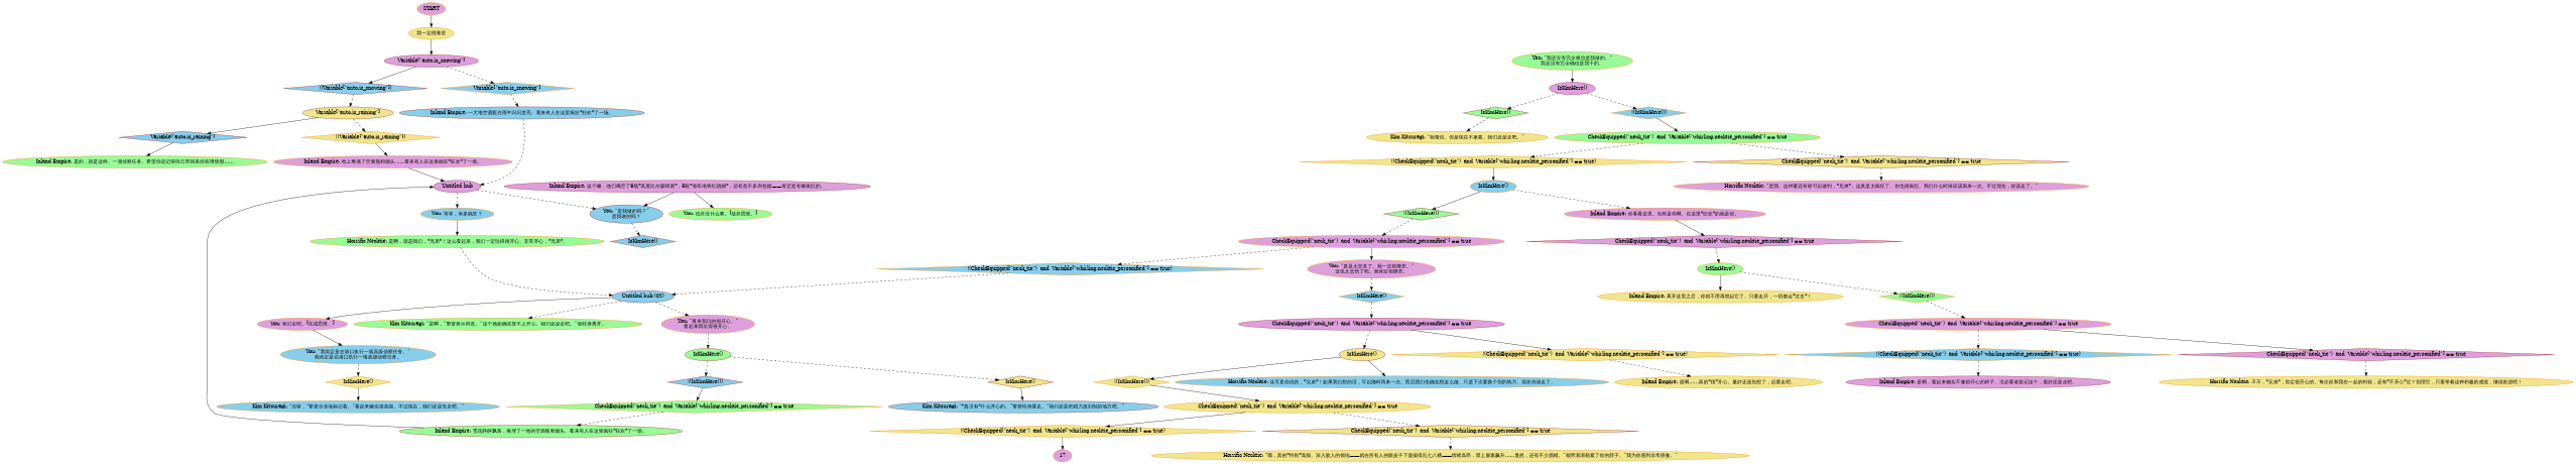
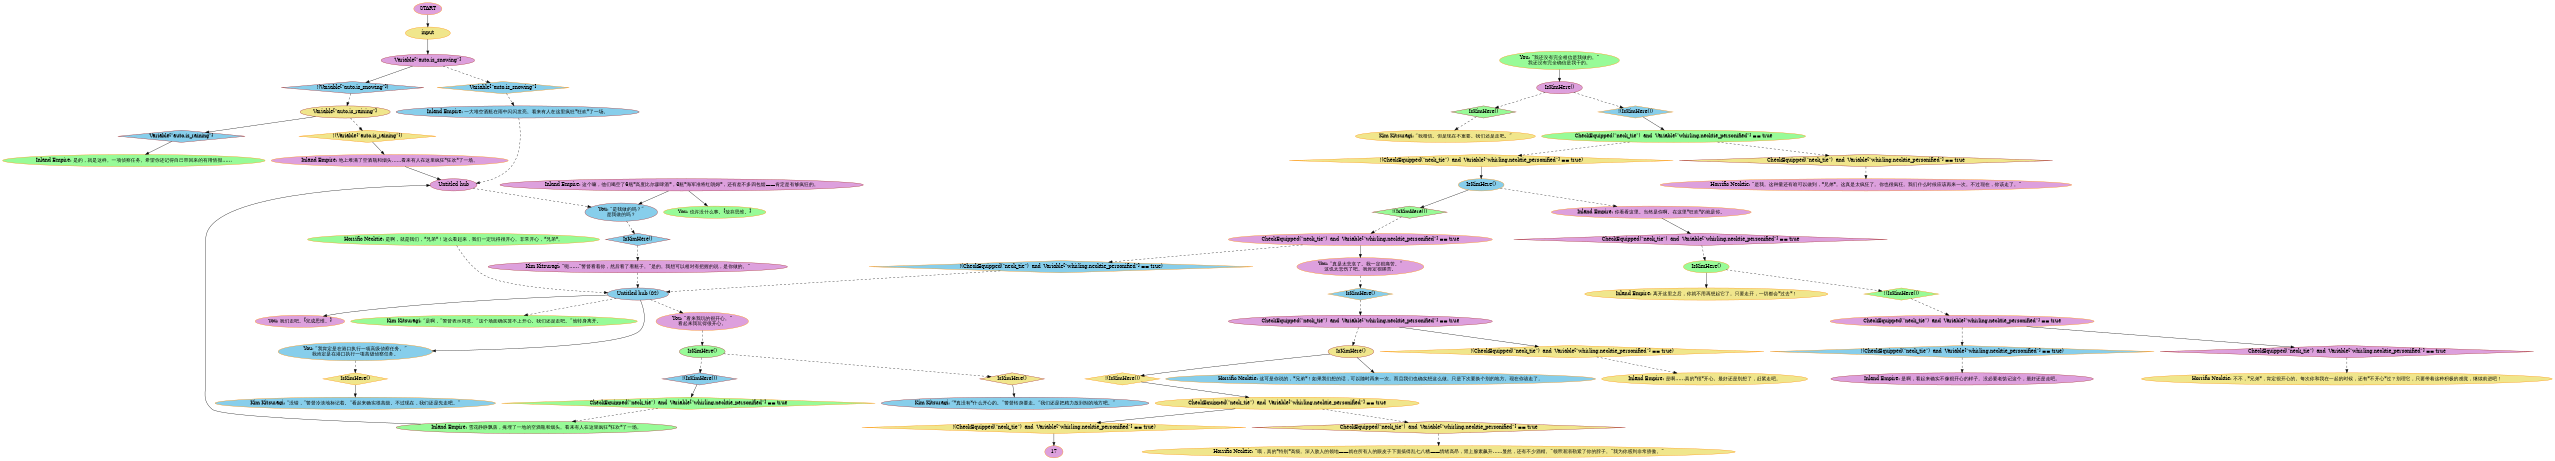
  digraph {
    node [color=darkorange fillcolor=plum style=filled]
    edge [style=dashed]
    n1 [label=START]
-   n2 [fillcolor=khaki label="我一定很痛苦"]
+   n2 [fillcolor=khaki label=input]
    n3 [color=brown label="Variable[\"auto.is_snowing\"]"]
    n4 [fillcolor=skyblue label="Variable[\"auto.is_snowing\"]" shape=diamond]
    n5 [color=brown fillcolor=skyblue label="!(Variable[\"auto.is_snowing\"])" shape=diamond]
    n6 [fillcolor=palegreen label="You: 也许没什么事。[放弃思维。]"]
+   n7 [color=brown label="Kim Kitsuragi: “呃……”警督看着你，然后看了看瓶子。“是的。我想可以相对有把握的说，是你做的。”"]
    n8 [color=brown fillcolor=skyblue label="Untitled hub (02)"]
    n9 [label="You: 我们走吧。[完成思维。]"]
    n10 [label="You: “看来我玩的很开心。”\n看起来我玩得很开心。"]
    n11 [fillcolor=skyblue label="You: “我肯定是在港口执行一项高级侦察任务。”\n我肯定是在港口执行一项高级侦察任务。"]
    n12 [fillcolor=palegreen label="Kim Kitsuragi: “是啊，”警督表示同意。“这个场面确实算不上开心。我们还是走吧。”他转身离开。"]
    n13 [fillcolor=khaki label="Kim Kitsuragi: “我相信。但是现在不重要。我们还是走吧。”"]
    n14 [fillcolor=skyblue label="Kim Kitsuragi: “没错，”警督冷淡地标记着。“看起来确实很高级。不过现在，我们还是先走吧。”"]
    n15 [color=brown fillcolor=skyblue label="You: “是我做的吗？”\n是我做的吗？"]
    n16 [color=brown fillcolor=skyblue label="IsKimHere()" shape=diamond]
    n17 [label="CheckEquipped(\"neck_tie\")  and  Variable[\"whirling.necktie_personified\"] == true"]
    n18 [color=brown label="CheckEquipped(\"neck_tie\")  and  Variable[\"whirling.necktie_personified\"] == true" shape=diamond]
    n19 [fillcolor=skyblue label="!(CheckEquipped(\"neck_tie\")  and  Variable[\"whirling.necktie_personified\"] == true)" shape=diamond]
    n20 [fillcolor=khaki label="Horrific Necktie: 不不，*兄弟*，肯定很开心的。每次你和我在一起的时候，还有*不开心*过？别理它，只要带着这种积极的感觉，继续前进吧！"]
    n21 [color=brown label="Inland Empire: 是啊，看起来确实不像很开心的样子。没必要老惦记这个，最好还是走吧。"]
    n22 [fillcolor=palegreen label="You: “我还没有完全相信是我做的。”\n我还没有完全确信是我干的。"]
    n23 [color=brown label="IsKimHere()"]
    n24 [color=brown fillcolor=palegreen label="IsKimHere()" shape=diamond]
    n25 [fillcolor=skyblue label="!(IsKimHere())" shape=diamond]
    n26 [color=brown fillcolor=palegreen label="IsKimHere()"]
    n27 [color=brown fillcolor=khaki label="IsKimHere()" shape=diamond]
    n28 [color=brown fillcolor=skyblue label="!(IsKimHere())" shape=diamond]
    n29 [color=brown fillcolor=skyblue label="Kim Kitsuragi: “*真没有*什么开心的。”警督转身要走。“我们还是把精力放到别的地方吧。”"]
    n30 [fillcolor=palegreen label="CheckEquipped(\"neck_tie\")  and  Variable[\"whirling.necktie_personified\"] == true" shape=diamond]
    n31 [color=brown fillcolor=palegreen label="Inland Empire: 雪花静静飘落，掩埋了一地的空酒瓶和烟头。看来有人在这里疯狂*狂欢*了一场。"]
    n32 [fillcolor=palegreen label="CheckEquipped(\"neck_tie\")  and  Variable[\"whirling.necktie_personified\"] == true"]
    n33 [color=brown fillcolor=khaki label="CheckEquipped(\"neck_tie\")  and  Variable[\"whirling.necktie_personified\"] == true" shape=diamond]
    n34 [fillcolor=khaki label="!(CheckEquipped(\"neck_tie\")  and  Variable[\"whirling.necktie_personified\"] == true)" shape=diamond]
    n35 [label="Horrific Necktie: “是我。这种量还有谁可以做到，*兄弟*。这真是太疯狂了。你也很疯狂。我们什么时候应该再来一次。不过现在，你该走了。”"]
    n36 [fillcolor=skyblue label="IsKimHere()"]
    n37 [color=brown fillcolor=palegreen label="!(IsKimHere())" shape=diamond]
    n38 [label="Inland Empire: 你看看这里。当然是你啊。在这里*狂欢*的就是你。"]
    n39 [color=brown label="Untitled hub"]
-   n40 [fillcolor=skyblue label="You: 等等，有多疯狂？"]
    n41 [fillcolor=palegreen label="Horrific Necktie: 是啊，就是我们，*兄弟*！这么看起来，我们一定玩得很开心。非常开心，*兄弟*。"]
    n42 [fillcolor=khaki label="Horrific Necktie: “哦，真的*特别*高级。深入敌人的领地——就在所有人的眼皮子下面搞得乱七八糟——情绪高昂，肾上腺素飙升……显然，还有不少酒精。”领带渐渐勒紧了你的脖子。“我为你感到非常骄傲。”"]
    n43 [fillcolor=khaki label="CheckEquipped(\"neck_tie\")  and  Variable[\"whirling.necktie_personified\"] == true"]
    n44 [color=brown fillcolor=khaki label="CheckEquipped(\"neck_tie\")  and  Variable[\"whirling.necktie_personified\"] == true" shape=diamond]
    n45 [fillcolor=khaki label="!(CheckEquipped(\"neck_tie\")  and  Variable[\"whirling.necktie_personified\"] == true)" shape=diamond]
    n46 [label=17]
    n47 [color=brown fillcolor=khaki label="Variable[\"auto.is_raining\"]"]
    n48 [color=brown fillcolor=skyblue label="Variable[\"auto.is_raining\"]" shape=diamond]
    n49 [fillcolor=khaki label="!(Variable[\"auto.is_raining\"])" shape=diamond]
    n50 [fillcolor=palegreen label="Inland Empire: 是的，就是这样。一项侦察任务。希望你还记得自己带回来的有用情报……"]
    n51 [label="Inland Empire: 地上堆满了空酒瓶和烟头……看来有人在这里疯狂*狂欢*了一场。"]
    n52 [color=brown fillcolor=skyblue label="Inland Empire: 一大堆空酒瓶在雨中闪闪发亮。看来有人在这里疯狂*狂欢*了一场。"]
    n53 [fillcolor=khaki label="Inland Empire: 是啊……真的*很*开心。最好还是别想了，赶紧走吧。"]
    n54 [fillcolor=khaki label="IsKimHere()" shape=diamond]
    n55 [color=brown label="Inland Empire: 这个嘛，他们喝空了6瓶*高度比尔森啤酒*，3瓶*海军准将红朗姆*，还有差不多四包烟——肯定是有够疯狂的。"]
    n56 [fillcolor=palegreen label="IsKimHere()"]
    n57 [fillcolor=palegreen label="!(IsKimHere())" shape=diamond]
    n58 [fillcolor=khaki label="Inland Empire: 离开这里之后，你就不用再想起它了。只要走开，一切都会*过去*！"]
    n59 [fillcolor=skyblue label="IsKimHere()" shape=diamond]
    n60 [color=brown label="CheckEquipped(\"neck_tie\")  and  Variable[\"whirling.necktie_personified\"] == true"]
    n61 [fillcolor=khaki label="!(CheckEquipped(\"neck_tie\")  and  Variable[\"whirling.necktie_personified\"] == true)" shape=diamond]
    n62 [color=brown fillcolor=khaki label="IsKimHere()"]
    n63 [label="CheckEquipped(\"neck_tie\")  and  Variable[\"whirling.necktie_personified\"] == true"]
    n64 [color=brown label="CheckEquipped(\"neck_tie\")  and  Variable[\"whirling.necktie_personified\"] == true" shape=diamond]
    n65 [fillcolor=skyblue label="!(CheckEquipped(\"neck_tie\")  and  Variable[\"whirling.necktie_personified\"] == true)" shape=diamond]
    n66 [label="You: “真是太悲哀了。我一定很痛苦。”\n这也太悲伤了吧。我肯定很痛苦。"]
    n67 [fillcolor=khaki label="!(IsKimHere())" shape=diamond]
    n68 [fillcolor=skyblue label="Horrific Necktie: 这可是你说的，*兄弟*！如果我们想的话，可以随时再来一次。而且我们也确实想这么做。只是下次要换个别的地方。现在你该走了。"]
    n1 -> n2 [style=solid]
    n2 -> n3 [style=solid]
    n3 -> n4
    n3 -> n5 [style=solid]
    n4 -> n52
    n5 -> n47
+   n7 -> n8
    n8 -> n9 [style=solid]
    n8 -> n10
-   n9 -> n11 [style=solid]
+   n8 -> n11 [style=solid]
    n8 -> n12
    n10 -> n26
    n11 -> n54
    n15 -> n16
+   n16 -> n7
    n17 -> n18 [style=solid]
    n17 -> n19
    n18 -> n20
    n19 -> n21
    n22 -> n23 [style=solid]
    n23 -> n24
    n23 -> n25
    n24 -> n13
    n25 -> n32 [style=solid]
    n26 -> n27
    n26 -> n28
    n27 -> n29 [style=solid]
    n28 -> n30 [style=solid]
    n30 -> n31
    n31 -> n39 [style=solid]
    n32 -> n33
    n32 -> n34
    n33 -> n35
    n34 -> n36 [style=solid]
    n36 -> n37 [style=solid]
    n36 -> n38
    n37 -> n63
    n38 -> n64 [style=solid]
    n39 -> n15
-   n39 -> n40
-   n40 -> n41 [style=solid]
    n41 -> n8
    n43 -> n44
    n43 -> n45 [style=solid]
    n44 -> n42
    n45 -> n46 [style=solid]
    n47 -> n48 [style=solid]
    n47 -> n49
    n48 -> n50 [style=solid]
    n49 -> n51 [style=solid]
    n51 -> n39 [style=solid]
    n52 -> n39
    n54 -> n14 [style=solid]
    n55 -> n6 [style=solid]
    n55 -> n15 [style=solid]
    n56 -> n57
    n56 -> n58 [style=solid]
    n57 -> n17
    n59 -> n60
    n60 -> n61 [style=solid]
    n60 -> n62
    n61 -> n53
    n62 -> n67 [style=solid]
    n62 -> n68 [style=solid]
    n63 -> n65
    n63 -> n66 [style=solid]
    n64 -> n56
    n65 -> n8
    n66 -> n59
    n67 -> n43 [style=solid]
  }
